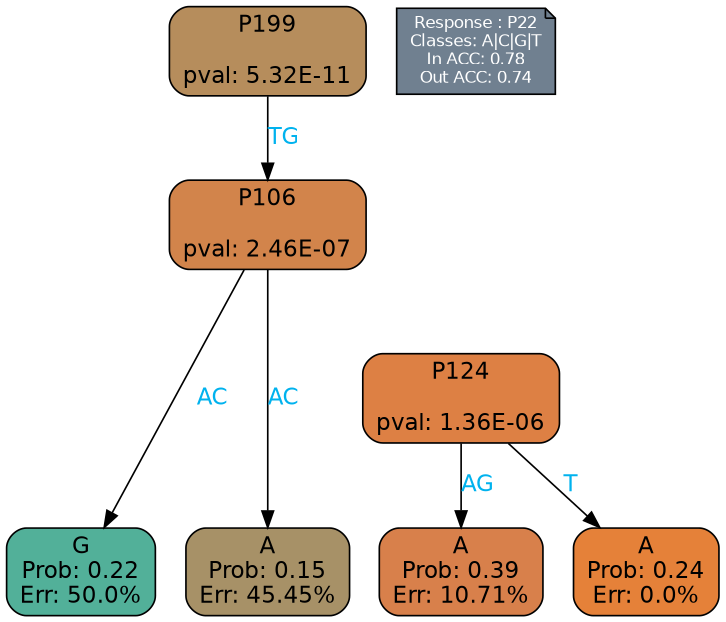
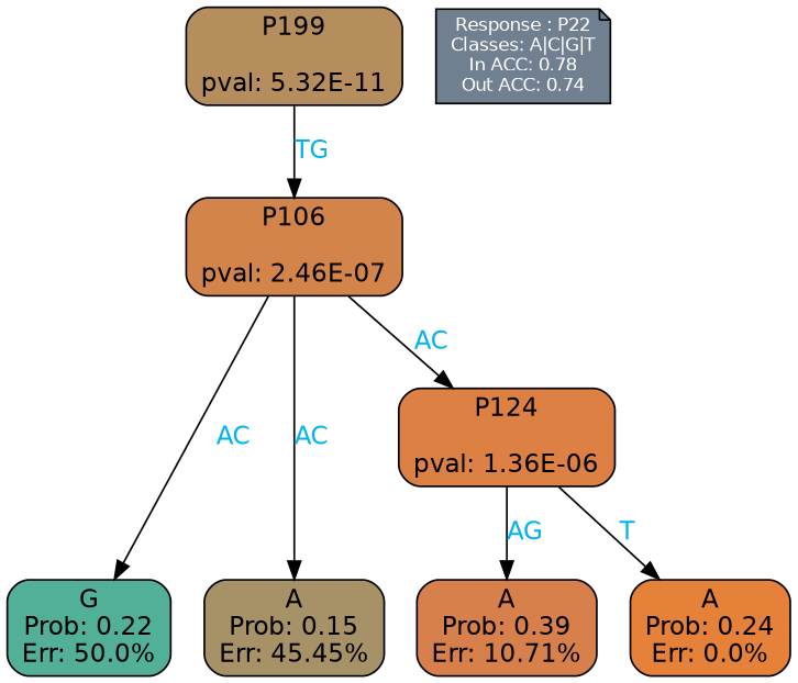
  digraph {
    ranksep=equally
    splines=polylines
    node [color=black fontname=helvetica shape=box style="filled, rounded"]
    edge [fontcolor=deepskyblue2 fontname=helvetica]
    n1 [fillcolor="#52b099" label="G\nProb: 0.22\nErr: 50.0%"]
    n2 [fillcolor="#d8804b" label="A\nProb: 0.39\nErr: 10.71%"]
    n3 [fillcolor="#e58139" label="A\nProb: 0.24\nErr: 0.0%"]
    n4 [fillcolor="#a79167" label="A\nProb: 0.15\nErr: 45.45%"]
    n5 [align=left fillcolor=slategray fontcolor=white fontsize=10 label="Response : P22\nClasses: A|C|G|T\nIn ACC: 0.78\nOut ACC: 0.74\n" shape=note style=filled]
    n6 [fillcolor="#b68d5c" label="P199\n\npval: 5.32E-11"]
    n7 [fillcolor="#d2844b" label="P106\n\npval: 2.46E-07"]
    n8 [fillcolor="#dd8044" label="P124\n\npval: 1.36E-06"]
    subgraph sub_1 {
      rank=same
      n1
      n2
      n3
      n4
    }
    subgraph sub_2 {
      rank=same
      n5
      n6
    }
    n6 -> n7 [label=TG]
    n7 -> n1 [label=AC]
    n7 -> n4 [label=AC]
+   n7 -> n8 [label=AC]
    n8 -> n2 [label=AG]
    n8 -> n3 [label=T]
  }
